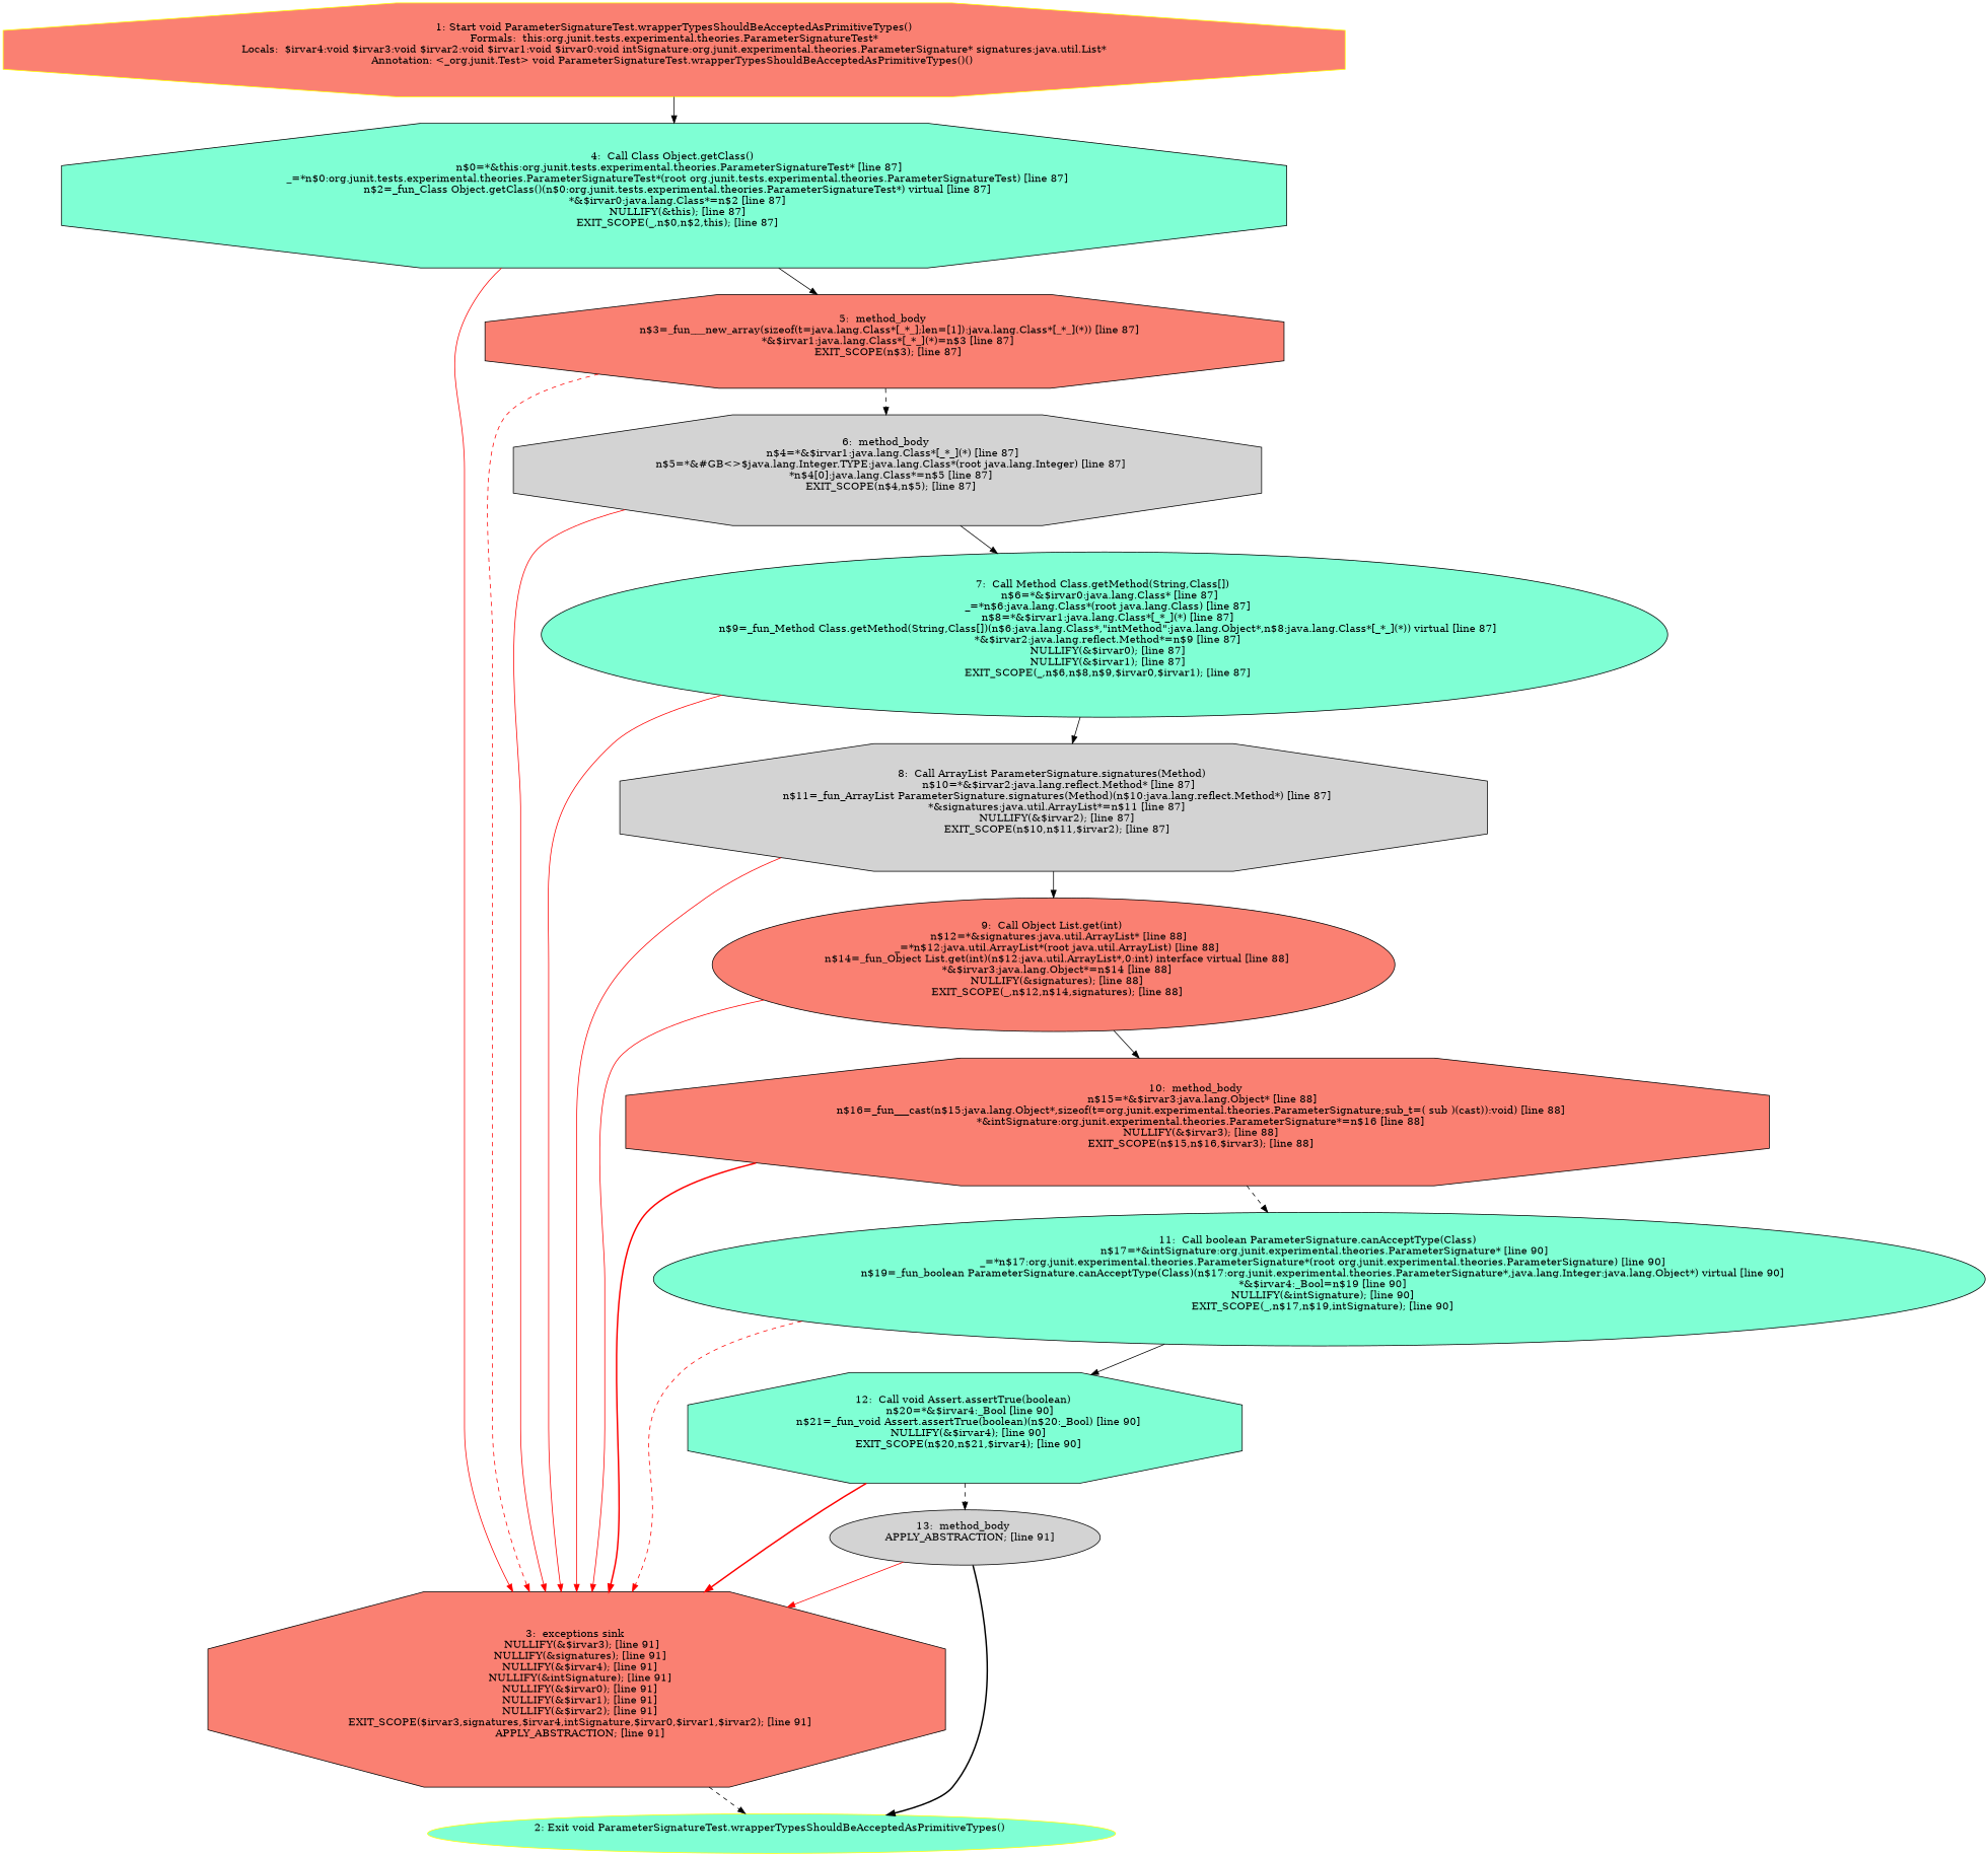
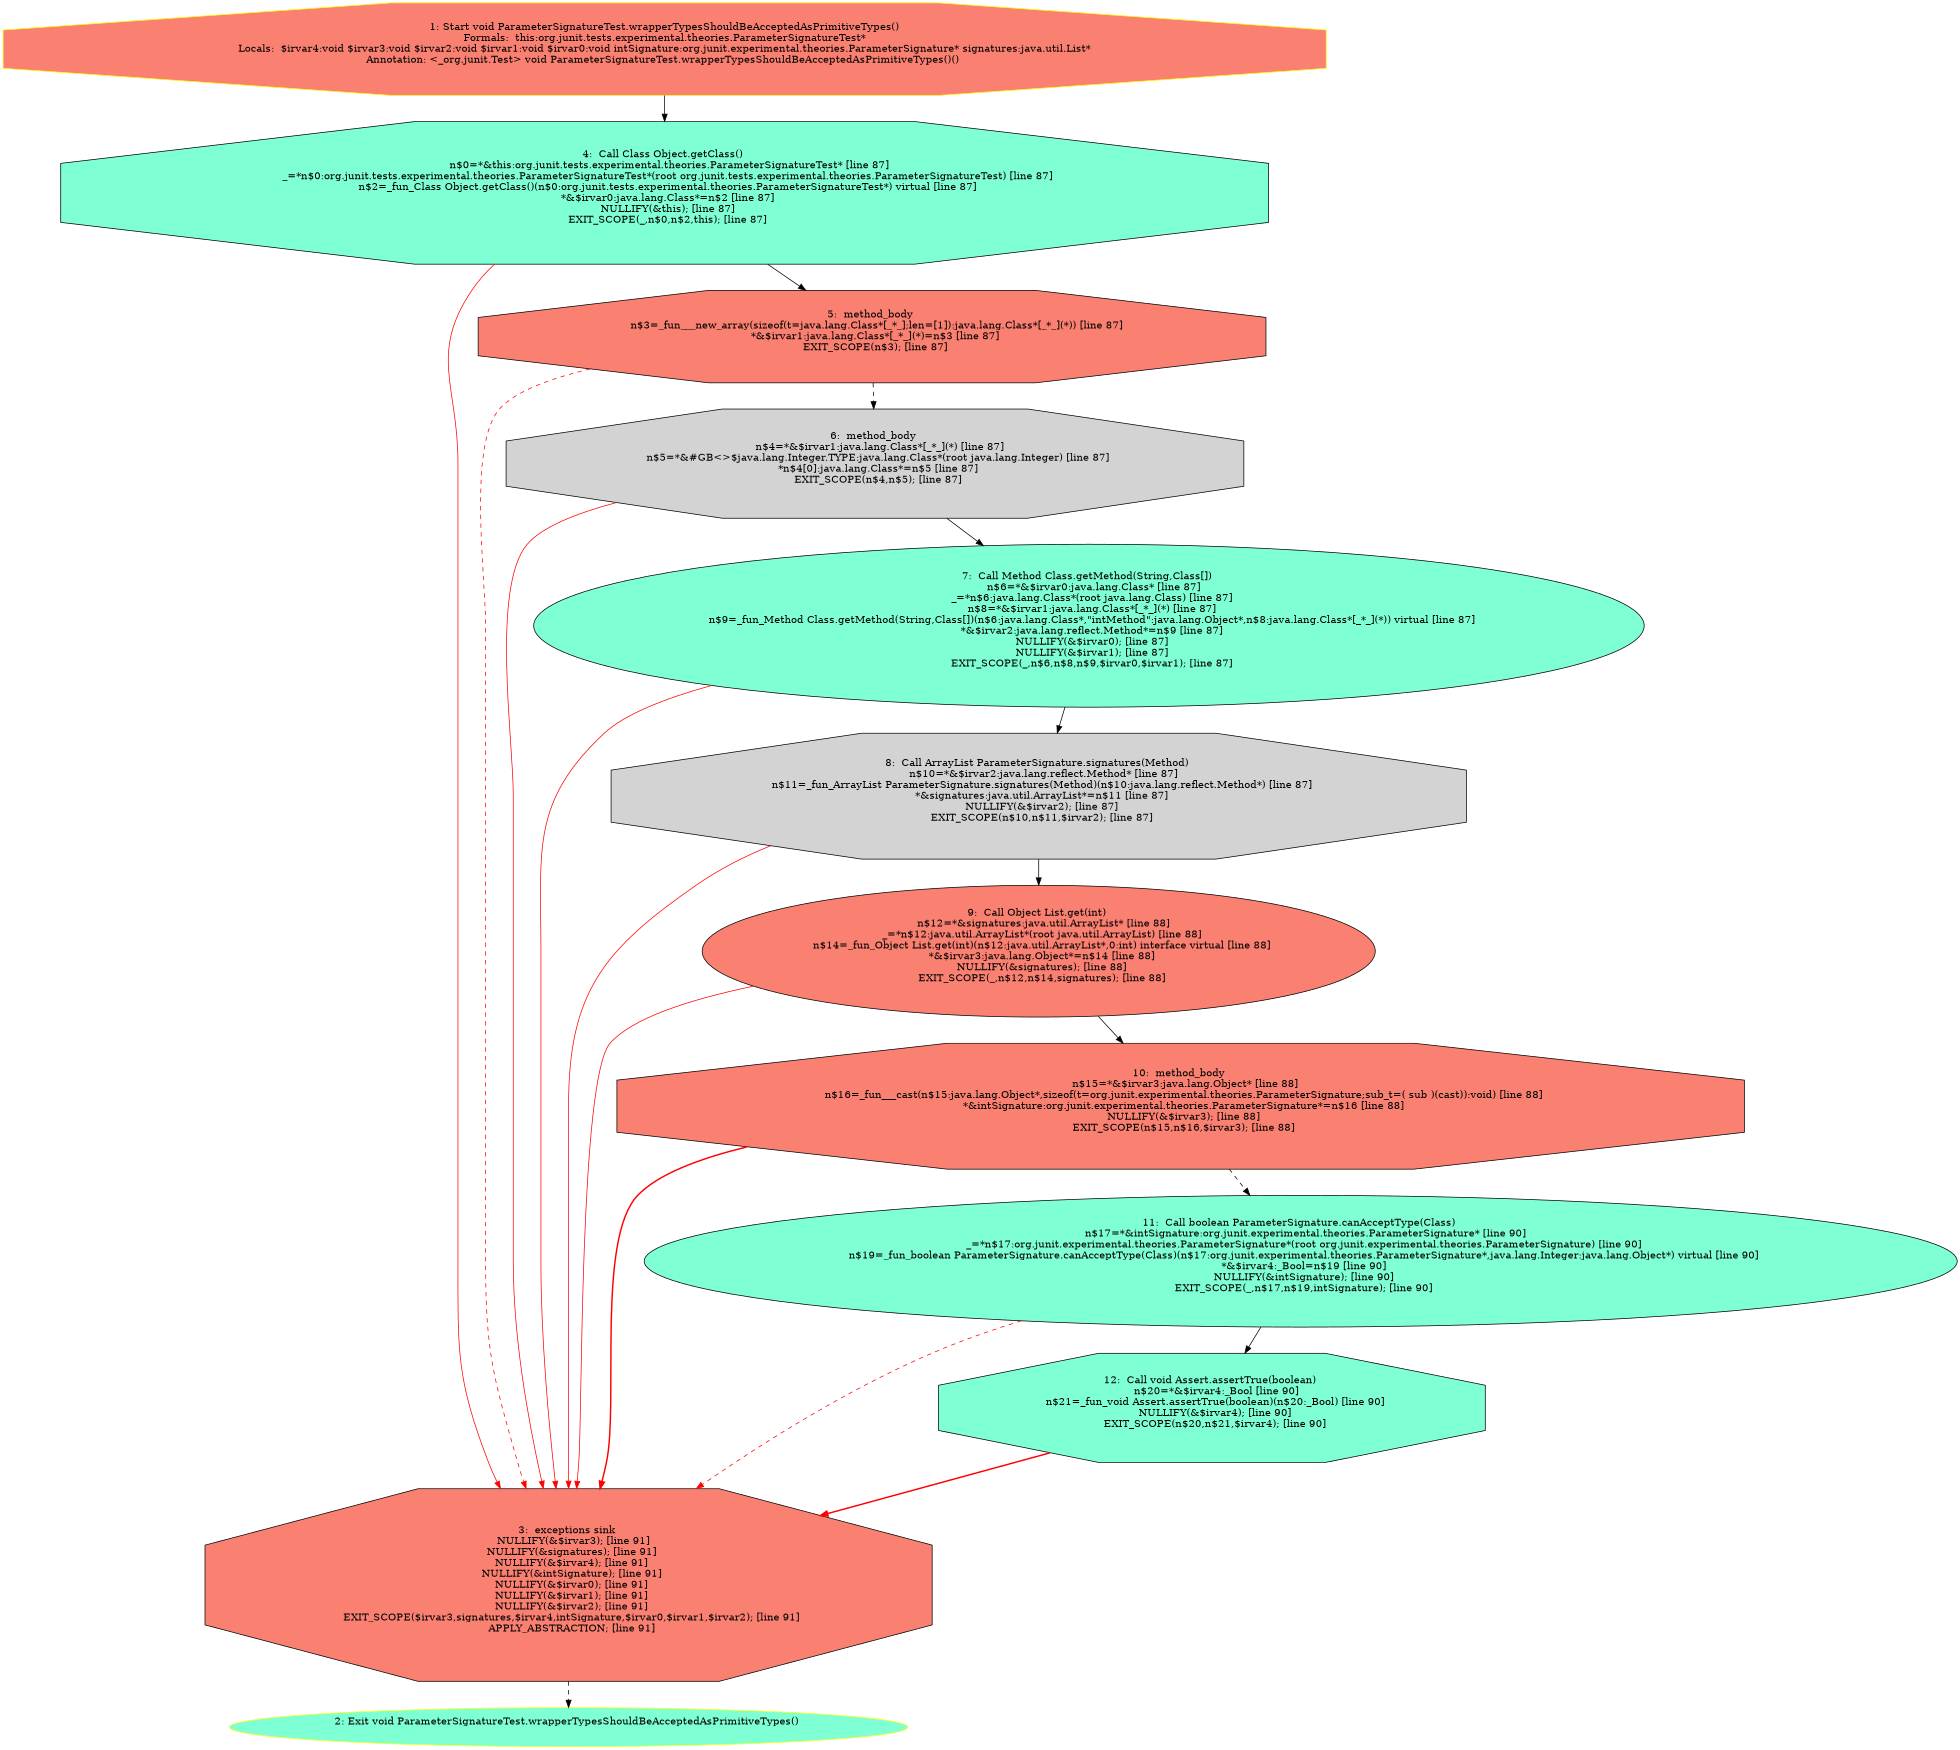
  digraph {
    node [style=filled fillcolor=salmon shape=octagon]
    edge [style=solid]
    n1 [color=yellow label="1: Start void ParameterSignatureTest.wrapperTypesShouldBeAcceptedAsPrimitiveTypes()\nFormals:  this:org.junit.tests.experimental.theories.ParameterSignatureTest*\nLocals:  $irvar4:void $irvar3:void $irvar2:void $irvar1:void $irvar0:void intSignature:org.junit.experimental.theories.ParameterSignature* signatures:java.util.List*\nAnnotation: <_org.junit.Test> void ParameterSignatureTest.wrapperTypesShouldBeAcceptedAsPrimitiveTypes()() \n  "]
    n2 [label="4:  Call Class Object.getClass() \n   n$0=*&this:org.junit.tests.experimental.theories.ParameterSignatureTest* [line 87]\n  _=*n$0:org.junit.tests.experimental.theories.ParameterSignatureTest*(root org.junit.tests.experimental.theories.ParameterSignatureTest) [line 87]\n  n$2=_fun_Class Object.getClass()(n$0:org.junit.tests.experimental.theories.ParameterSignatureTest*) virtual [line 87]\n  *&$irvar0:java.lang.Class*=n$2 [line 87]\n  NULLIFY(&this); [line 87]\n  EXIT_SCOPE(_,n$0,n$2,this); [line 87]\n " fillcolor=aquamarine]
    n3 [label="3:  exceptions sink \n   NULLIFY(&$irvar3); [line 91]\n  NULLIFY(&signatures); [line 91]\n  NULLIFY(&$irvar4); [line 91]\n  NULLIFY(&intSignature); [line 91]\n  NULLIFY(&$irvar0); [line 91]\n  NULLIFY(&$irvar1); [line 91]\n  NULLIFY(&$irvar2); [line 91]\n  EXIT_SCOPE($irvar3,signatures,$irvar4,intSignature,$irvar0,$irvar1,$irvar2); [line 91]\n  APPLY_ABSTRACTION; [line 91]\n "]
    n4 [label="5:  method_body \n   n$3=_fun___new_array(sizeof(t=java.lang.Class*[_*_];len=[1]):java.lang.Class*[_*_](*)) [line 87]\n  *&$irvar1:java.lang.Class*[_*_](*)=n$3 [line 87]\n  EXIT_SCOPE(n$3); [line 87]\n "]
    n5 [color=yellow label="2: Exit void ParameterSignatureTest.wrapperTypesShouldBeAcceptedAsPrimitiveTypes() \n  " fillcolor=aquamarine shape=ellipse]
    n6 [label="6:  method_body \n   n$4=*&$irvar1:java.lang.Class*[_*_](*) [line 87]\n  n$5=*&#GB<>$java.lang.Integer.TYPE:java.lang.Class*(root java.lang.Integer) [line 87]\n  *n$4[0]:java.lang.Class*=n$5 [line 87]\n  EXIT_SCOPE(n$4,n$5); [line 87]\n " fillcolor=lightgrey]
    n7 [label="7:  Call Method Class.getMethod(String,Class[]) \n   n$6=*&$irvar0:java.lang.Class* [line 87]\n  _=*n$6:java.lang.Class*(root java.lang.Class) [line 87]\n  n$8=*&$irvar1:java.lang.Class*[_*_](*) [line 87]\n  n$9=_fun_Method Class.getMethod(String,Class[])(n$6:java.lang.Class*,\"intMethod\":java.lang.Object*,n$8:java.lang.Class*[_*_](*)) virtual [line 87]\n  *&$irvar2:java.lang.reflect.Method*=n$9 [line 87]\n  NULLIFY(&$irvar0); [line 87]\n  NULLIFY(&$irvar1); [line 87]\n  EXIT_SCOPE(_,n$6,n$8,n$9,$irvar0,$irvar1); [line 87]\n " shape=ellipse fillcolor=aquamarine]
    n8 [label="8:  Call ArrayList ParameterSignature.signatures(Method) \n   n$10=*&$irvar2:java.lang.reflect.Method* [line 87]\n  n$11=_fun_ArrayList ParameterSignature.signatures(Method)(n$10:java.lang.reflect.Method*) [line 87]\n  *&signatures:java.util.ArrayList*=n$11 [line 87]\n  NULLIFY(&$irvar2); [line 87]\n  EXIT_SCOPE(n$10,n$11,$irvar2); [line 87]\n " fillcolor=lightgrey]
    n9 [label="9:  Call Object List.get(int) \n   n$12=*&signatures:java.util.ArrayList* [line 88]\n  _=*n$12:java.util.ArrayList*(root java.util.ArrayList) [line 88]\n  n$14=_fun_Object List.get(int)(n$12:java.util.ArrayList*,0:int) interface virtual [line 88]\n  *&$irvar3:java.lang.Object*=n$14 [line 88]\n  NULLIFY(&signatures); [line 88]\n  EXIT_SCOPE(_,n$12,n$14,signatures); [line 88]\n " shape=ellipse]
    n10 [label="10:  method_body \n   n$15=*&$irvar3:java.lang.Object* [line 88]\n  n$16=_fun___cast(n$15:java.lang.Object*,sizeof(t=org.junit.experimental.theories.ParameterSignature;sub_t=( sub )(cast)):void) [line 88]\n  *&intSignature:org.junit.experimental.theories.ParameterSignature*=n$16 [line 88]\n  NULLIFY(&$irvar3); [line 88]\n  EXIT_SCOPE(n$15,n$16,$irvar3); [line 88]\n "]
    n11 [label="11:  Call boolean ParameterSignature.canAcceptType(Class) \n   n$17=*&intSignature:org.junit.experimental.theories.ParameterSignature* [line 90]\n  _=*n$17:org.junit.experimental.theories.ParameterSignature*(root org.junit.experimental.theories.ParameterSignature) [line 90]\n  n$19=_fun_boolean ParameterSignature.canAcceptType(Class)(n$17:org.junit.experimental.theories.ParameterSignature*,java.lang.Integer:java.lang.Object*) virtual [line 90]\n  *&$irvar4:_Bool=n$19 [line 90]\n  NULLIFY(&intSignature); [line 90]\n  EXIT_SCOPE(_,n$17,n$19,intSignature); [line 90]\n " shape=ellipse fillcolor=aquamarine]
    n12 [label="12:  Call void Assert.assertTrue(boolean) \n   n$20=*&$irvar4:_Bool [line 90]\n  n$21=_fun_void Assert.assertTrue(boolean)(n$20:_Bool) [line 90]\n  NULLIFY(&$irvar4); [line 90]\n  EXIT_SCOPE(n$20,n$21,$irvar4); [line 90]\n " fillcolor=aquamarine]
-   n13 [label="13:  method_body \n   APPLY_ABSTRACTION; [line 91]\n " shape=ellipse fillcolor=lightgrey]
    n1 -> n2
    n2 -> n3 [color=red]
    n2 -> n4
    n3 -> n5 [style=dashed]
    n4 -> n3 [color=red style=dashed]
    n4 -> n6 [style=dashed]
    n6 -> n3 [color=red]
    n6 -> n7
    n7 -> n3 [color=red]
    n7 -> n8
    n8 -> n3 [color=red]
    n8 -> n9
    n9 -> n3 [color=red]
    n9 -> n10
    n10 -> n3 [color=red style=bold]
    n10 -> n11 [style=dashed]
    n11 -> n3 [color=red style=dashed]
    n11 -> n12
    n12 -> n3 [color=red style=bold]
-   n12 -> n13 [style=dashed]
-   n13 -> n3 [color=red]
-   n13 -> n5 [style=bold]
  }
